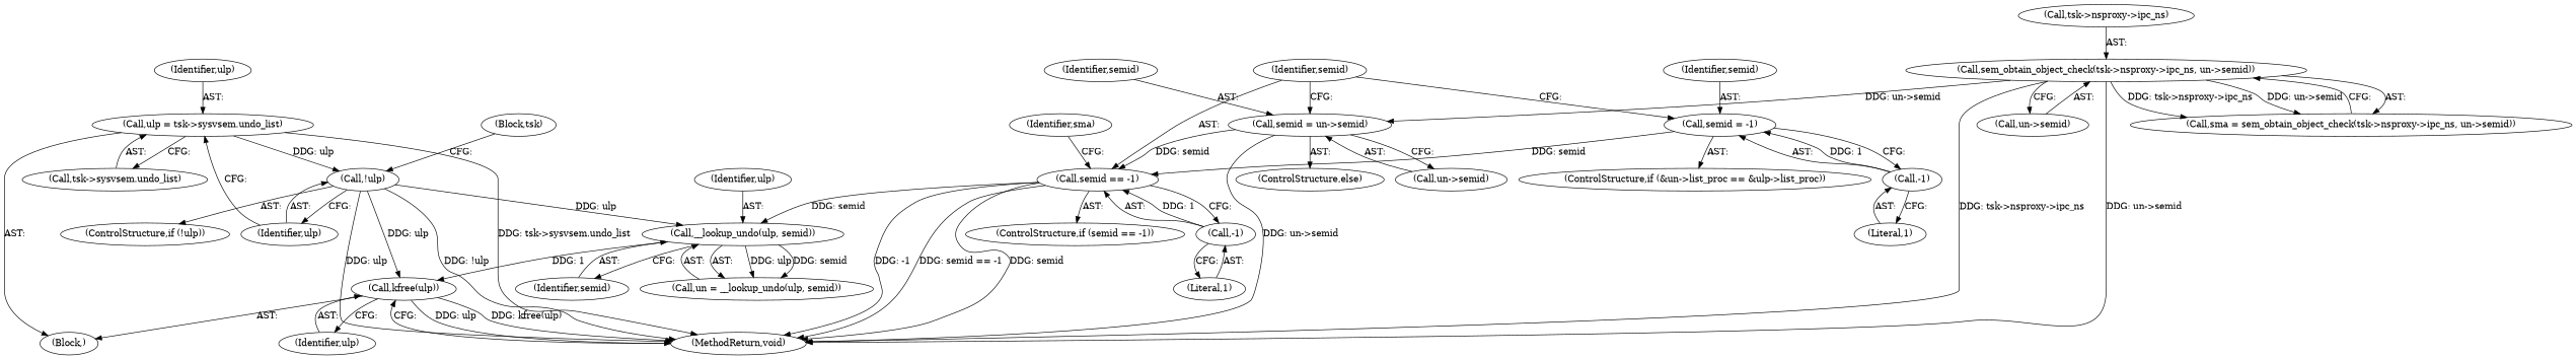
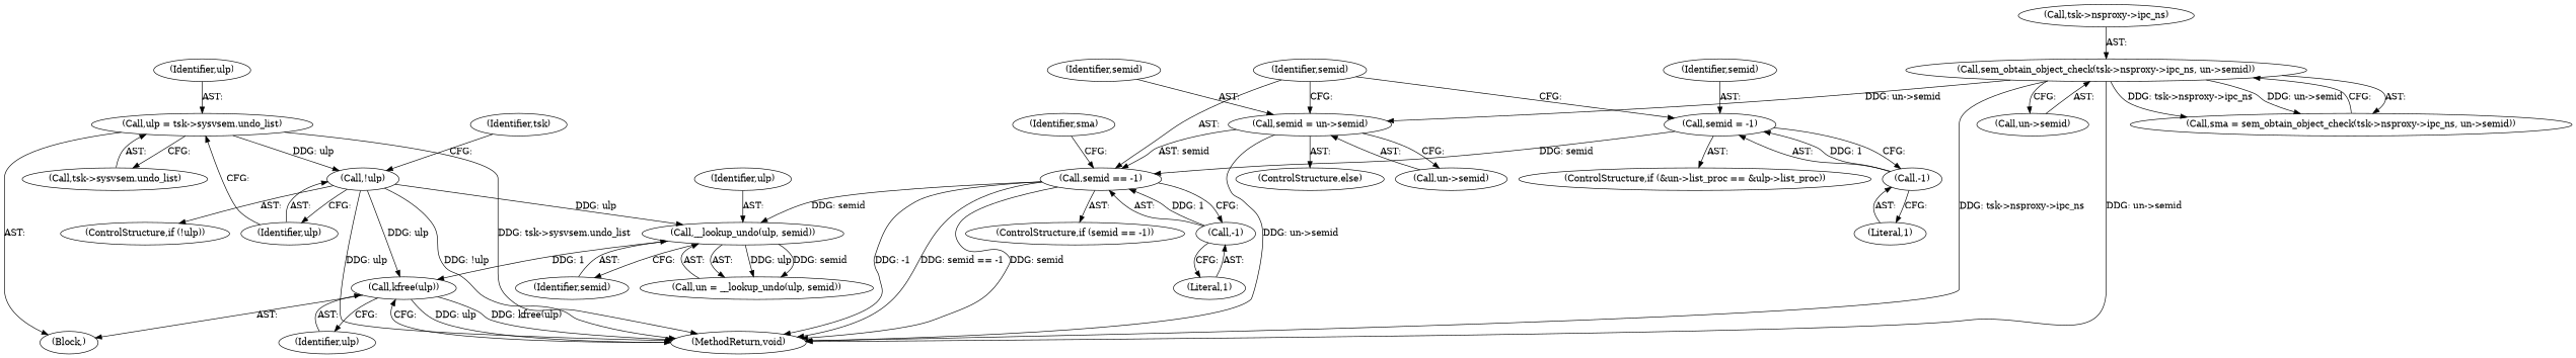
  digraph {
    n1 [label="(Call,kfree(ulp))"]
    n2 [label="(Block,)"]
    n3 [label="(MethodReturn,void)"]
    n4 [label="(Identifier,ulp)"]
    n5 [label="(Call,__lookup_undo(ulp, semid))"]
    n6 [label="(Call,un = __lookup_undo(ulp, semid))"]
    n7 [label="(Identifier,semid)"]
    n8 [label="(Call,!ulp)"]
    n9 [label="(Identifier,ulp)"]
    n10 [label="(ControlStructure,if (!ulp))"]
    n11 [label="(Call,ulp = tsk->sysvsem.undo_list)"]
    n12 [label="(Call,tsk->sysvsem.undo_list)"]
    n13 [label="(Call,semid == -1)"]
    n14 [label="(Call,-1)"]
    n15 [label="(ControlStructure,if (semid == -1))"]
    n16 [label="(Literal,1)"]
    n17 [label="(Call,semid = un->semid)"]
    n18 [label="(Call,un->semid)"]
    n19 [label="(ControlStructure,else)"]
    n20 [label="(Call,sem_obtain_object_check(tsk->nsproxy->ipc_ns, un->semid))"]
    n21 [label="(Call,un->semid)"]
    n22 [label="(Call,sma = sem_obtain_object_check(tsk->nsproxy->ipc_ns, un->semid))"]
    n23 [label="(Call,semid = -1)"]
    n24 [label="(Call,-1)"]
    n25 [label="(ControlStructure,if (&un->list_proc == &ulp->list_proc))"]
    n26 [label="(Literal,1)"]
    n27 [label="(Identifier,sma)"]
-   n28 [label="(Block,tsk)"]
+   n28 [label="(Identifier,tsk)"]
    n29 [label="(Identifier,semid)"]
    n30 [label="(Identifier,semid)"]
    n31 [label="(Identifier,ulp)"]
    n32 [label="(Identifier,ulp)"]
    n33 [label="(Call,tsk->nsproxy->ipc_ns)"]
    n34 [label="(Identifier,semid)"]
    n1 -> n2 [label="AST: "]
    n1 -> n3 [label="DDG: ulp"]
    n1 -> n3 [label="DDG: kfree(ulp)"]
    n1 -> n4 [label="CFG: "]
    n3 -> n1 [label="CFG: "]
    n4 -> n1 [label="AST: "]
    n5 -> n1 [label="DDG: 1"]
    n5 -> n6 [label="AST: "]
    n5 -> n6 [label="DDG: ulp"]
    n5 -> n6 [label="DDG: semid"]
    n5 -> n7 [label="CFG: "]
    n6 -> n5 [label="AST: "]
    n7 -> n5 [label="AST: "]
    n8 -> n1 [label="DDG: ulp"]
    n8 -> n3 [label="DDG: !ulp"]
    n8 -> n3 [label="DDG: ulp"]
    n8 -> n5 [label="DDG: ulp"]
    n8 -> n9 [label="CFG: "]
    n8 -> n10 [label="AST: "]
    n9 -> n8 [label="AST: "]
    n9 -> n11 [label="CFG: "]
    n11 -> n2 [label="AST: "]
    n11 -> n3 [label="DDG: tsk->sysvsem.undo_list"]
    n11 -> n8 [label="DDG: ulp"]
    n11 -> n12 [label="CFG: "]
    n12 -> n11 [label="AST: "]
    n13 -> n3 [label="DDG: semid"]
    n13 -> n3 [label="DDG: -1"]
    n13 -> n3 [label="DDG: semid == -1"]
    n13 -> n5 [label="DDG: semid"]
    n13 -> n14 [label="CFG: "]
    n13 -> n15 [label="AST: "]
    n14 -> n13 [label="AST: "]
    n14 -> n13 [label="DDG: 1"]
    n14 -> n16 [label="CFG: "]
    n16 -> n14 [label="AST: "]
    n17 -> n3 [label="DDG: un->semid"]
-   n17 -> n13 [label="DDG: semid"]
+   n17 -> n13 [label="AST: semid"]
    n17 -> n18 [label="CFG: "]
    n17 -> n19 [label="AST: "]
    n18 -> n17 [label="AST: "]
    n20 -> n3 [label="DDG: un->semid"]
    n20 -> n3 [label="DDG: tsk->nsproxy->ipc_ns"]
    n20 -> n17 [label="DDG: un->semid"]
    n20 -> n21 [label="CFG: "]
    n20 -> n22 [label="AST: "]
    n20 -> n22 [label="DDG: tsk->nsproxy->ipc_ns"]
    n20 -> n22 [label="DDG: un->semid"]
    n21 -> n20 [label="AST: "]
    n22 -> n20 [label="CFG: "]
    n23 -> n13 [label="DDG: semid"]
    n23 -> n24 [label="CFG: "]
    n23 -> n25 [label="AST: "]
    n24 -> n23 [label="AST: "]
    n24 -> n23 [label="DDG: 1"]
    n24 -> n26 [label="CFG: "]
    n26 -> n24 [label="AST: "]
    n27 -> n13 [label="CFG: "]
    n28 -> n8 [label="CFG: "]
    n29 -> n23 [label="AST: "]
    n30 -> n13 [label="AST: "]
    n30 -> n17 [label="CFG: "]
    n30 -> n23 [label="CFG: "]
    n31 -> n5 [label="AST: "]
    n32 -> n11 [label="AST: "]
    n33 -> n20 [label="AST: "]
    n34 -> n17 [label="AST: "]
  }
